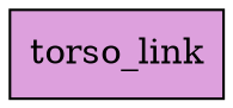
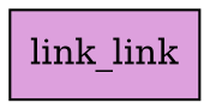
  digraph {
-   n1 [label=torso_link shape=box style=filled fillcolor=plum]
+   n1 [label=link_link shape=box style=filled fillcolor=plum]
  }
